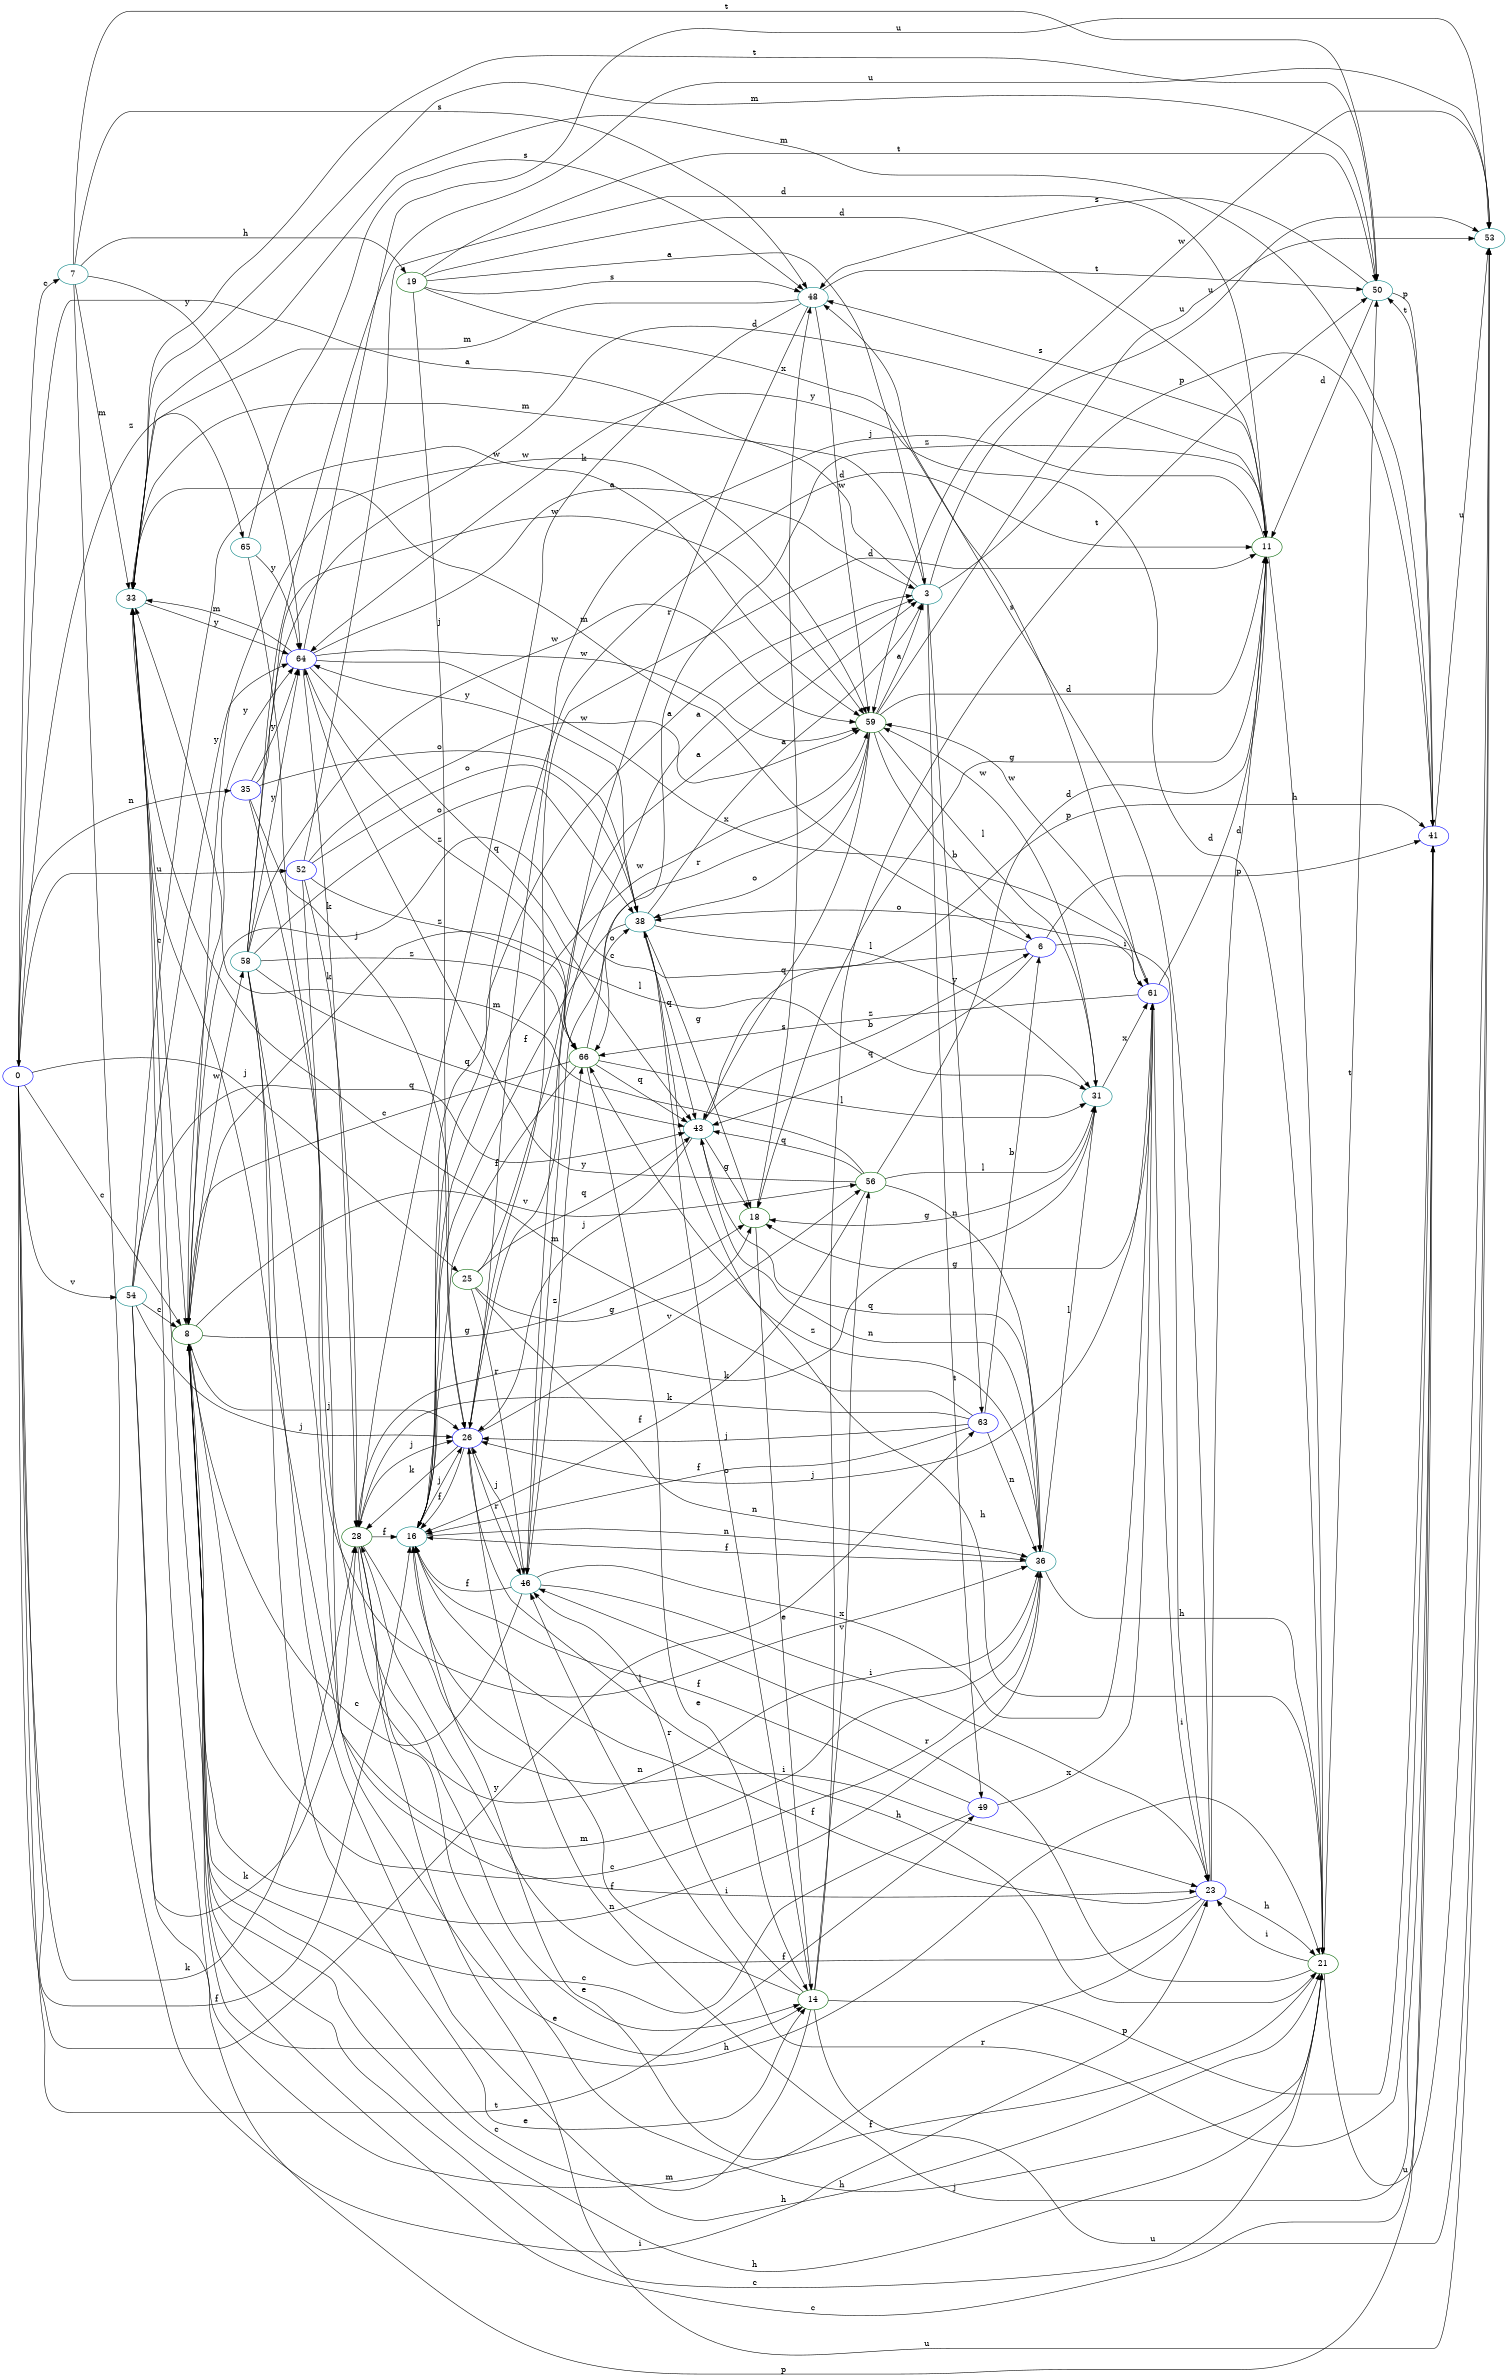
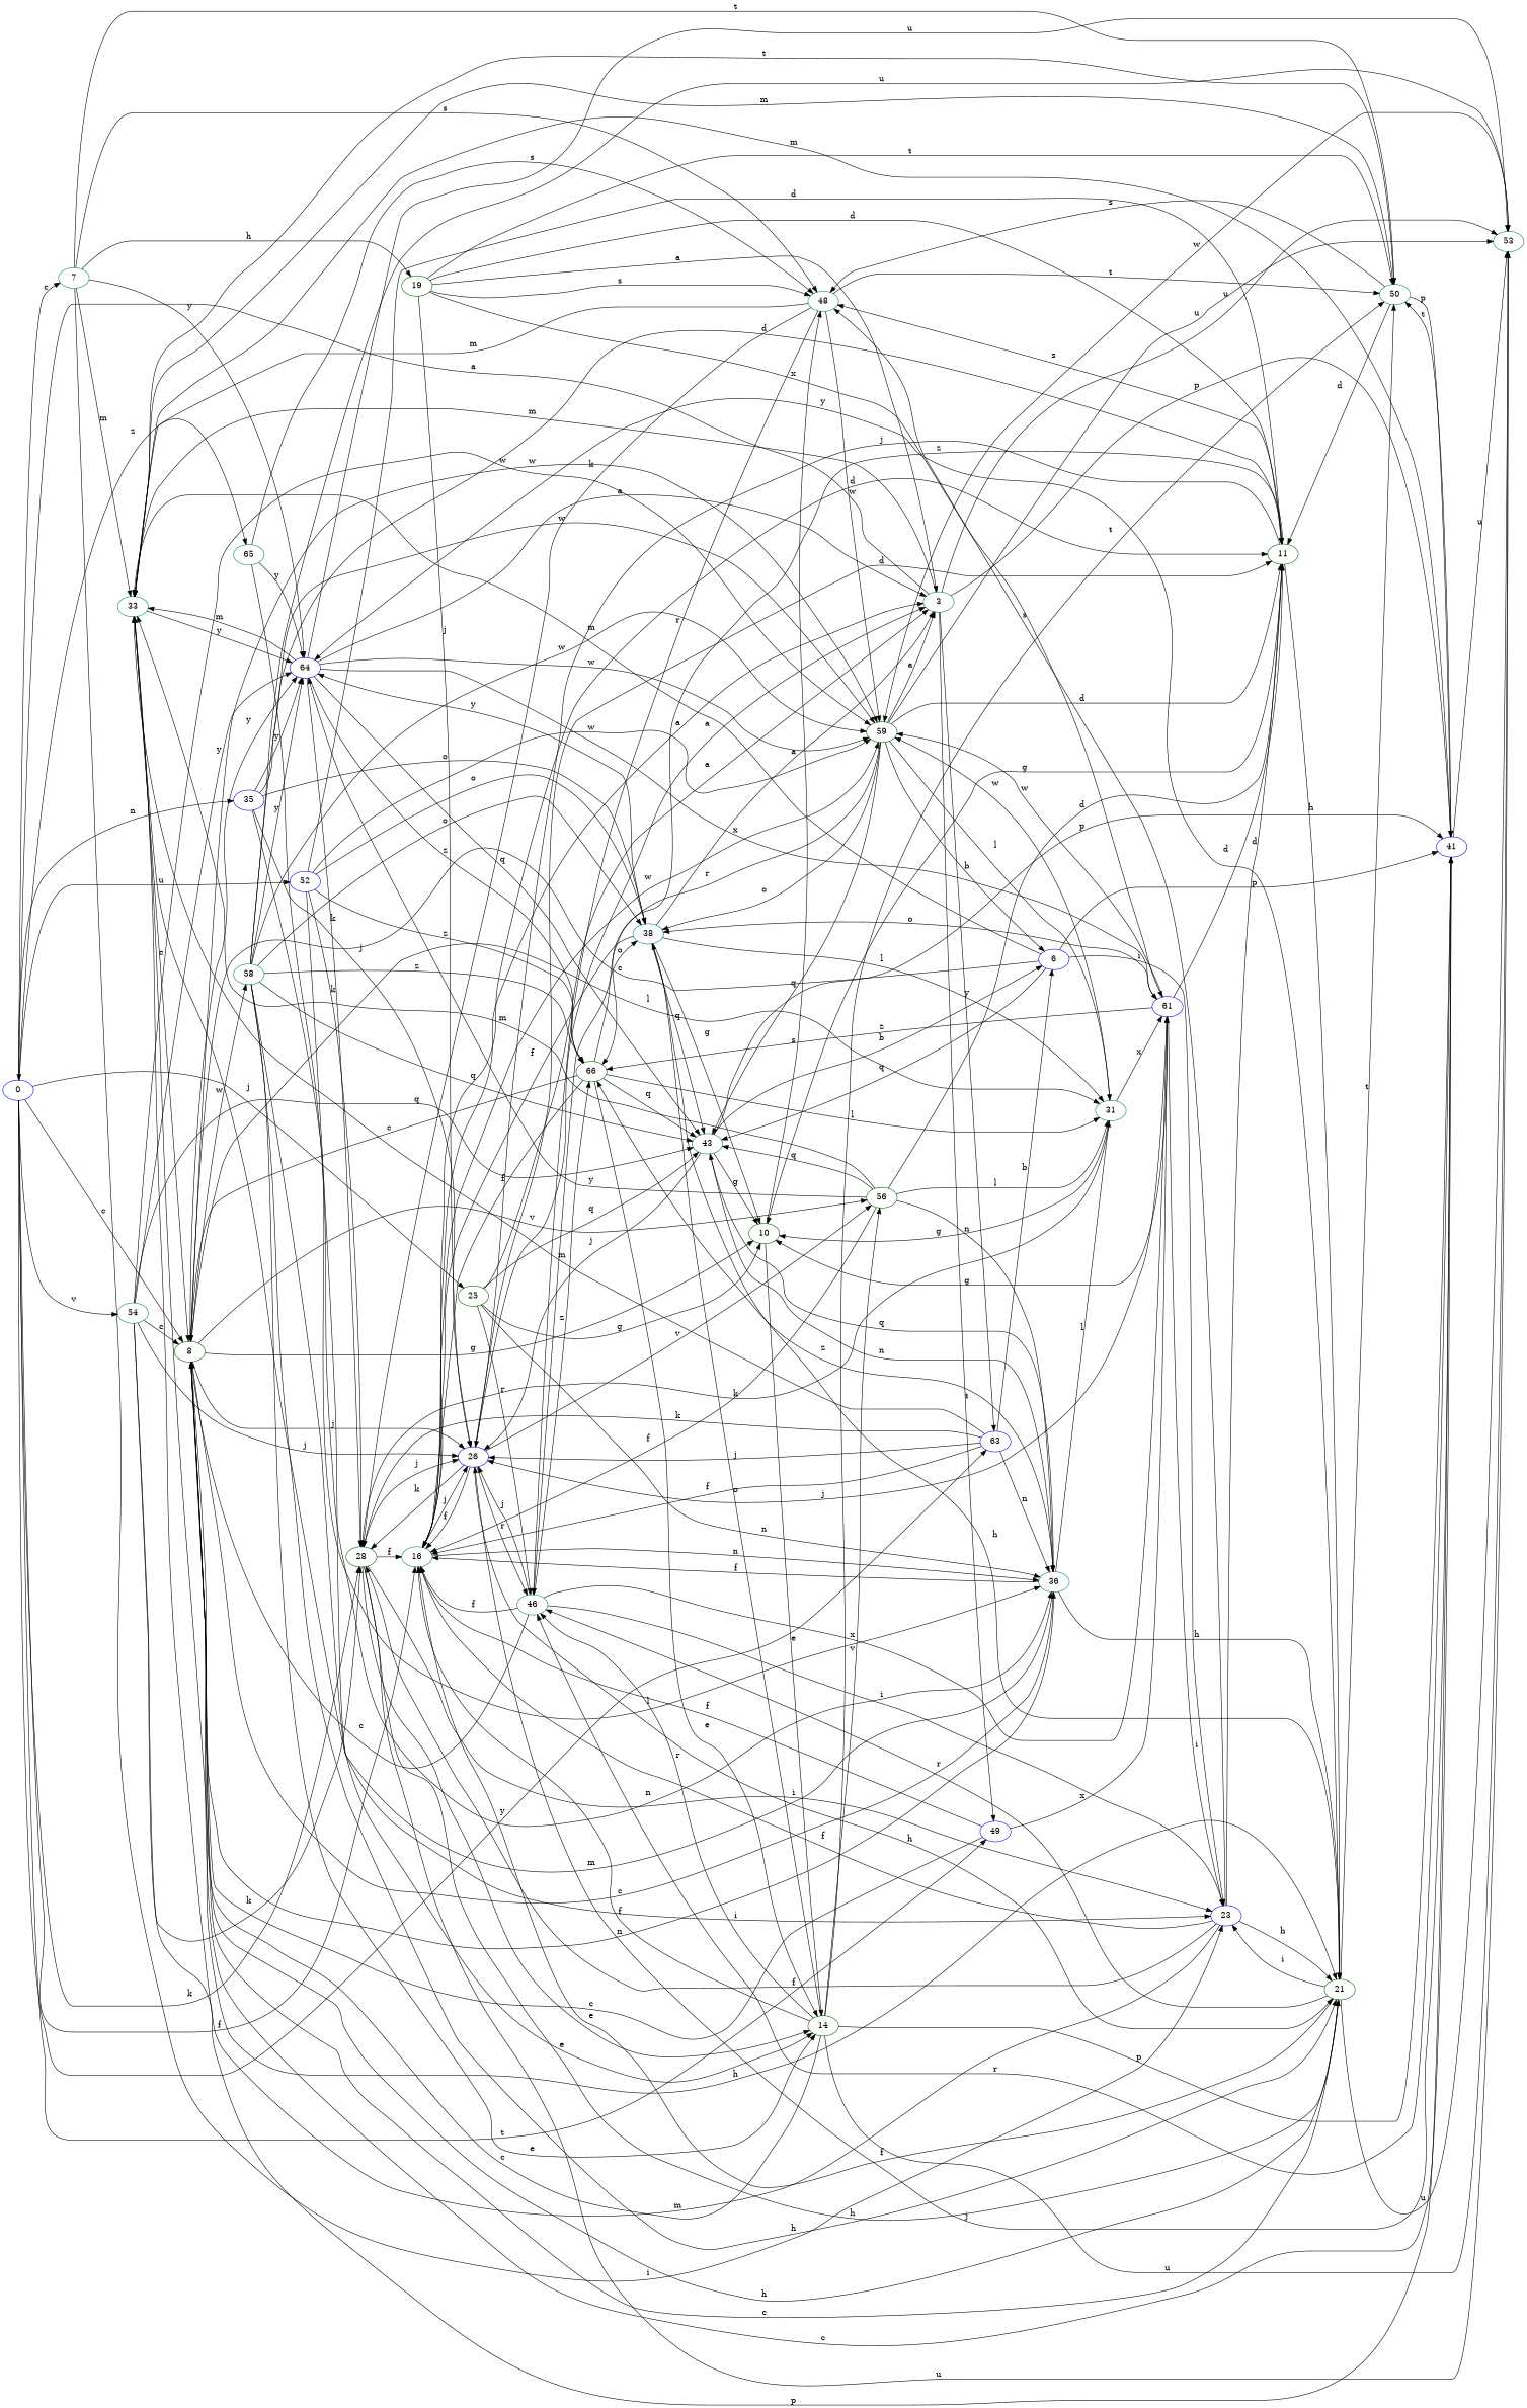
  strict digraph {
    rankdir=LR
    node [color=teal]
    0 [color=blue]
    7
    8 [color=darkgreen]
    16
    25 [color=darkgreen]
    28 [color=darkgreen]
    35 [color=blue]
    49 [color=blue]
    52 [color=blue]
    54
    63 [color=blue]
    65
    33
    23 [color=blue]
    19 [color=darkgreen]
    48
    50
    64 [color=blue]
-   18 [color=darkgreen]
+   18 [color=darkgreen label=10]
    21 [color=darkgreen]
    26 [color=blue]
    31
    36
    56 [color=darkgreen]
    58
    59 [color=darkgreen]
    3
    11 [color=darkgreen]
    43
    46
    53
    14 [color=darkgreen]
    38
    61 [color=blue]
    66 [color=darkgreen]
    41 [color=blue]
    6 [color=blue]
    0 -> 7 [label=c]
    0 -> 8 [label=c]
    0 -> 16 [label=f]
    0 -> 25 [label=j]
    0 -> 28 [label=k]
    0 -> 35 [label=n]
    0 -> 49 [label=t]
    0 -> 52 [label=u]
    0 -> 54 [label=v]
    0 -> 63 [label=y]
    0 -> 65 [label=z]
    7 -> 33 [label=m]
    7 -> 23 [label=i]
    7 -> 19 [label=h]
    7 -> 48 [label=s]
    7 -> 50 [label=t]
    7 -> 64 [label=y]
    8 -> 64 [label=y]
    8 -> 18 [label=g]
    8 -> 21 [label=h]
    8 -> 26 [label=j]
    8 -> 31 [label=l]
    8 -> 36 [label=n]
    8 -> 56 [label=v]
    8 -> 58 [label=w]
    8 -> 59 [label=w]
    16 -> 26 [label=j]
    16 -> 36 [label=n]
    16 -> 59 [label=w]
    16 -> 3 [label=a]
    16 -> 11 [label=d]
    25 -> 18 [label=g]
    25 -> 36 [label=n]
    25 -> 3 [label=a]
    25 -> 43 [label=q]
    25 -> 46 [label=r]
    28 -> 16 [label=f]
    28 -> 23 [label=i]
    28 -> 21 [label=h]
    28 -> 26 [label=j]
    28 -> 53 [label=u]
    28 -> 14 [label=e]
    35 -> 64 [label=y]
    35 -> 26 [label=j]
    35 -> 36 [label=l]
    35 -> 59 [label=w]
    35 -> 38 [label=o]
    49 -> 8 [label=c]
    49 -> 16 [label=f]
    49 -> 61 [label=x]
    52 -> 28 [label=k]
    52 -> 59 [label=w]
    52 -> 11 [label=d]
    52 -> 14 [label=e]
    52 -> 38 [label=o]
    52 -> 66 [label=z]
    54 -> 8 [label=c]
    54 -> 28 [label=k]
    54 -> 64 [label=y]
    54 -> 26 [label=j]
    54 -> 59 [label=w]
    54 -> 43 [label=q]
    54 -> 41 [label=p]
    63 -> 16 [label=f]
    63 -> 28 [label=k]
    63 -> 33 [label=m]
    63 -> 26 [label=j]
    63 -> 36 [label=n]
    63 -> 6 [label=b]
    65 -> 48 [label=s]
    65 -> 64 [label=y]
    65 -> 36 [label=n]
    33 -> 8 [label=c]
    33 -> 50 [label=t]
    33 -> 64 [label=y]
    33 -> 21 [label=h]
    23 -> 16 [label=f]
    23 -> 28 [label=f]
    23 -> 33 [label=m]
    23 -> 48 [label=s]
    23 -> 21 [label=h]
    23 -> 11 [label=d]
    19 -> 48 [label=s]
    19 -> 50 [label=t]
    19 -> 26 [label=j]
    19 -> 3 [label=a]
    19 -> 11 [label=d]
    19 -> 61 [label=x]
    48 -> 28 [label=k]
    48 -> 33 [label=m]
    48 -> 50 [label=t]
    48 -> 59 [label=w]
    48 -> 46 [label=r]
    50 -> 33 [label=m]
    50 -> 48 [label=s]
    50 -> 11 [label=d]
    50 -> 41 [label=p]
    64 -> 28 [label=k]
    64 -> 33 [label=m]
    64 -> 59 [label=w]
    64 -> 3 [label=a]
    64 -> 43 [label=q]
    64 -> 53 [label=u]
    64 -> 61 [label=x]
    64 -> 66 [label=z]
    18 -> 48 [label=s]
    18 -> 14 [label=e]
    21 -> 8 [label=c]
    21 -> 16 [label=f]
    21 -> 23 [label=i]
    21 -> 50 [label=t]
    21 -> 64 [label=y]
    21 -> 46 [label=r]
    21 -> 53 [label=u]
    26 -> 16 [label=f]
    26 -> 28 [label=k]
    26 -> 21 [label=h]
    26 -> 56 [label=v]
    26 -> 3 [label=a]
    26 -> 11 [label=d]
    26 -> 46 [label=r]
    31 -> 28 [label=k]
    31 -> 18 [label=g]
    31 -> 59 [label=w]
    31 -> 61 [label=x]
    36 -> 8 [label=c]
    36 -> 16 [label=f]
    36 -> 33 [label=m]
    36 -> 21 [label=h]
    36 -> 31 [label=l]
    36 -> 43 [label=q]
    36 -> 66 [label=z]
    56 -> 16 [label=f]
    56 -> 33 [label=m]
    56 -> 64 [label=y]
    56 -> 31 [label=l]
    56 -> 36 [label=n]
    56 -> 11 [label=d]
    56 -> 43 [label=q]
    58 -> 23 [label=i]
    58 -> 64 [label=y]
    58 -> 21 [label=h]
    58 -> 59 [label=w]
    58 -> 11 [label=d]
    58 -> 43 [label=q]
    58 -> 53 [label=u]
    58 -> 14 [label=e]
    58 -> 38 [label=o]
    58 -> 66 [label=z]
    59 -> 31 [label=l]
    59 -> 3 [label=a]
    59 -> 11 [label=d]
    59 -> 43 [label=q]
    59 -> 46 [label=r]
    59 -> 53 [label=u]
    59 -> 38 [label=o]
    59 -> 6 [label=b]
    3 -> 0 [label=a]
    3 -> 49 [label=t]
    3 -> 63 [label=y]
    3 -> 33 [label=m]
    3 -> 53 [label=u]
    3 -> 41 [label=p]
    11 -> 48 [label=s]
    11 -> 18 [label=g]
    11 -> 21 [label=h]
    11 -> 26 [label=j]
    11 -> 66 [label=z]
    43 -> 18 [label=g]
    43 -> 26 [label=j]
    43 -> 36 [label=n]
    43 -> 41 [label=p]
    43 -> 6 [label=b]
    46 -> 8 [label=c]
    46 -> 16 [label=f]
    46 -> 23 [label=i]
    46 -> 26 [label=j]
    46 -> 61 [label=x]
    46 -> 66 [label=z]
    53 -> 59 [label=w]
    14 -> 8 [label=c]
    14 -> 16 [label=f]
    14 -> 50 [label=t]
    14 -> 56 [label=v]
    14 -> 46 [label=r]
    14 -> 53 [label=u]
    14 -> 38 [label=o]
    14 -> 41 [label=p]
    38 -> 16 [label=f]
    38 -> 64 [label=y]
    38 -> 18 [label=g]
    38 -> 21 [label=h]
    38 -> 31 [label=l]
    38 -> 3 [label=a]
    38 -> 43 [label=q]
    61 -> 23 [label=i]
    61 -> 18 [label=g]
    61 -> 26 [label=j]
    61 -> 59 [label=w]
    61 -> 11 [label=d]
    61 -> 38 [label=o]
    61 -> 66 [label=z]
    66 -> 8 [label=c]
    66 -> 16 [label=f]
    66 -> 31 [label=l]
    66 -> 43 [label=q]
    66 -> 14 [label=e]
    66 -> 38 [label=o]
    41 -> 8 [label=c]
    41 -> 33 [label=m]
    41 -> 50 [label=t]
    41 -> 26 [label=j]
    41 -> 46 [label=r]
    41 -> 53 [label=u]
    6 -> 8 [label=c]
    6 -> 33 [label=m]
    6 -> 23 [label=i]
    6 -> 43 [label=q]
    6 -> 41 [label=p]
  }
